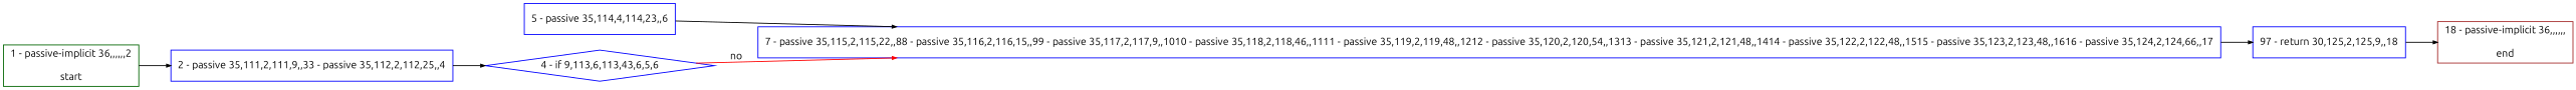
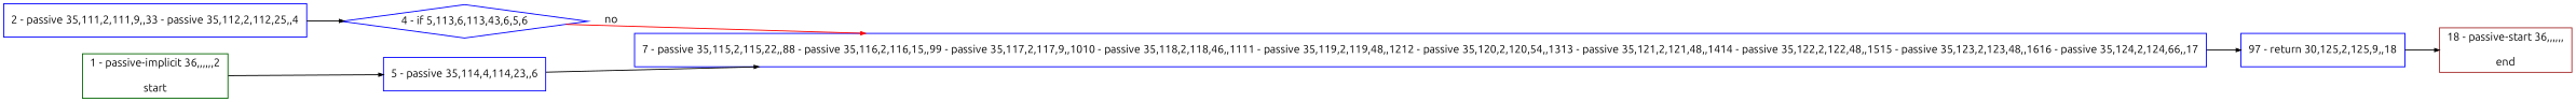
  digraph {
    bgcolor=white
    compound=true
    fillcolor="#FFFFCC"
    fontname=Ubuntu
    fontsize=12
    pack=true
    packmode=clust
    rankdir=LR
    style="rounded,filled"
    node [color="#0000ff" compound=true fillcolor="#ffffff" fixedsize=false fontname=Ubuntu fontsize=12 node_initialized=no shape=box style=filled]
    edge [arrowhead=normal arrowsize=0.5 arrowtail=none color="#000000" compound=true dir=forward fontcolor=black fontname=Ubuntu fontsize=12]
    n1 [label="2 - passive 35,111,2,111,9,,33 - passive 35,112,2,112,25,,4"]
-   n2 [label="4 - if 9,113,6,113,43,6,5,6" shape=diamond]
+   n2 [label="4 - if 5,113,6,113,43,6,5,6" shape=diamond]
    n3 [label="7 - passive 35,115,2,115,22,,88 - passive 35,116,2,116,15,,99 - passive 35,117,2,117,9,,1010 - passive 35,118,2,118,46,,1111 - passive 35,119,2,119,48,,1212 - passive 35,120,2,120,54,,1313 - passive 35,121,2,121,48,,1414 - passive 35,122,2,122,48,,1515 - passive 35,123,2,123,48,,1616 - passive 35,124,2,124,66,,17"]
    n4 [color="#006400" label="1 - passive-implicit 36,,,,,,2\n\nstart"]
    n5 [label="5 - passive 35,114,4,114,23,,6"]
    n6 [label="97 - return 30,125,2,125,9,,18"]
-   n7 [color="#a52a2a" label="18 - passive-implicit 36,,,,,,\n\nend"]
+   n7 [color="#a52a2a" label="18 - passive-start 36,,,,,,\n\nend"]
    n1 -> n2
    n2 -> n3 [color="#ff0000" label=no]
    n3 -> n6
-   n4 -> n1
+   n4 -> n5
    n5 -> n3
    n6 -> n7
  }
